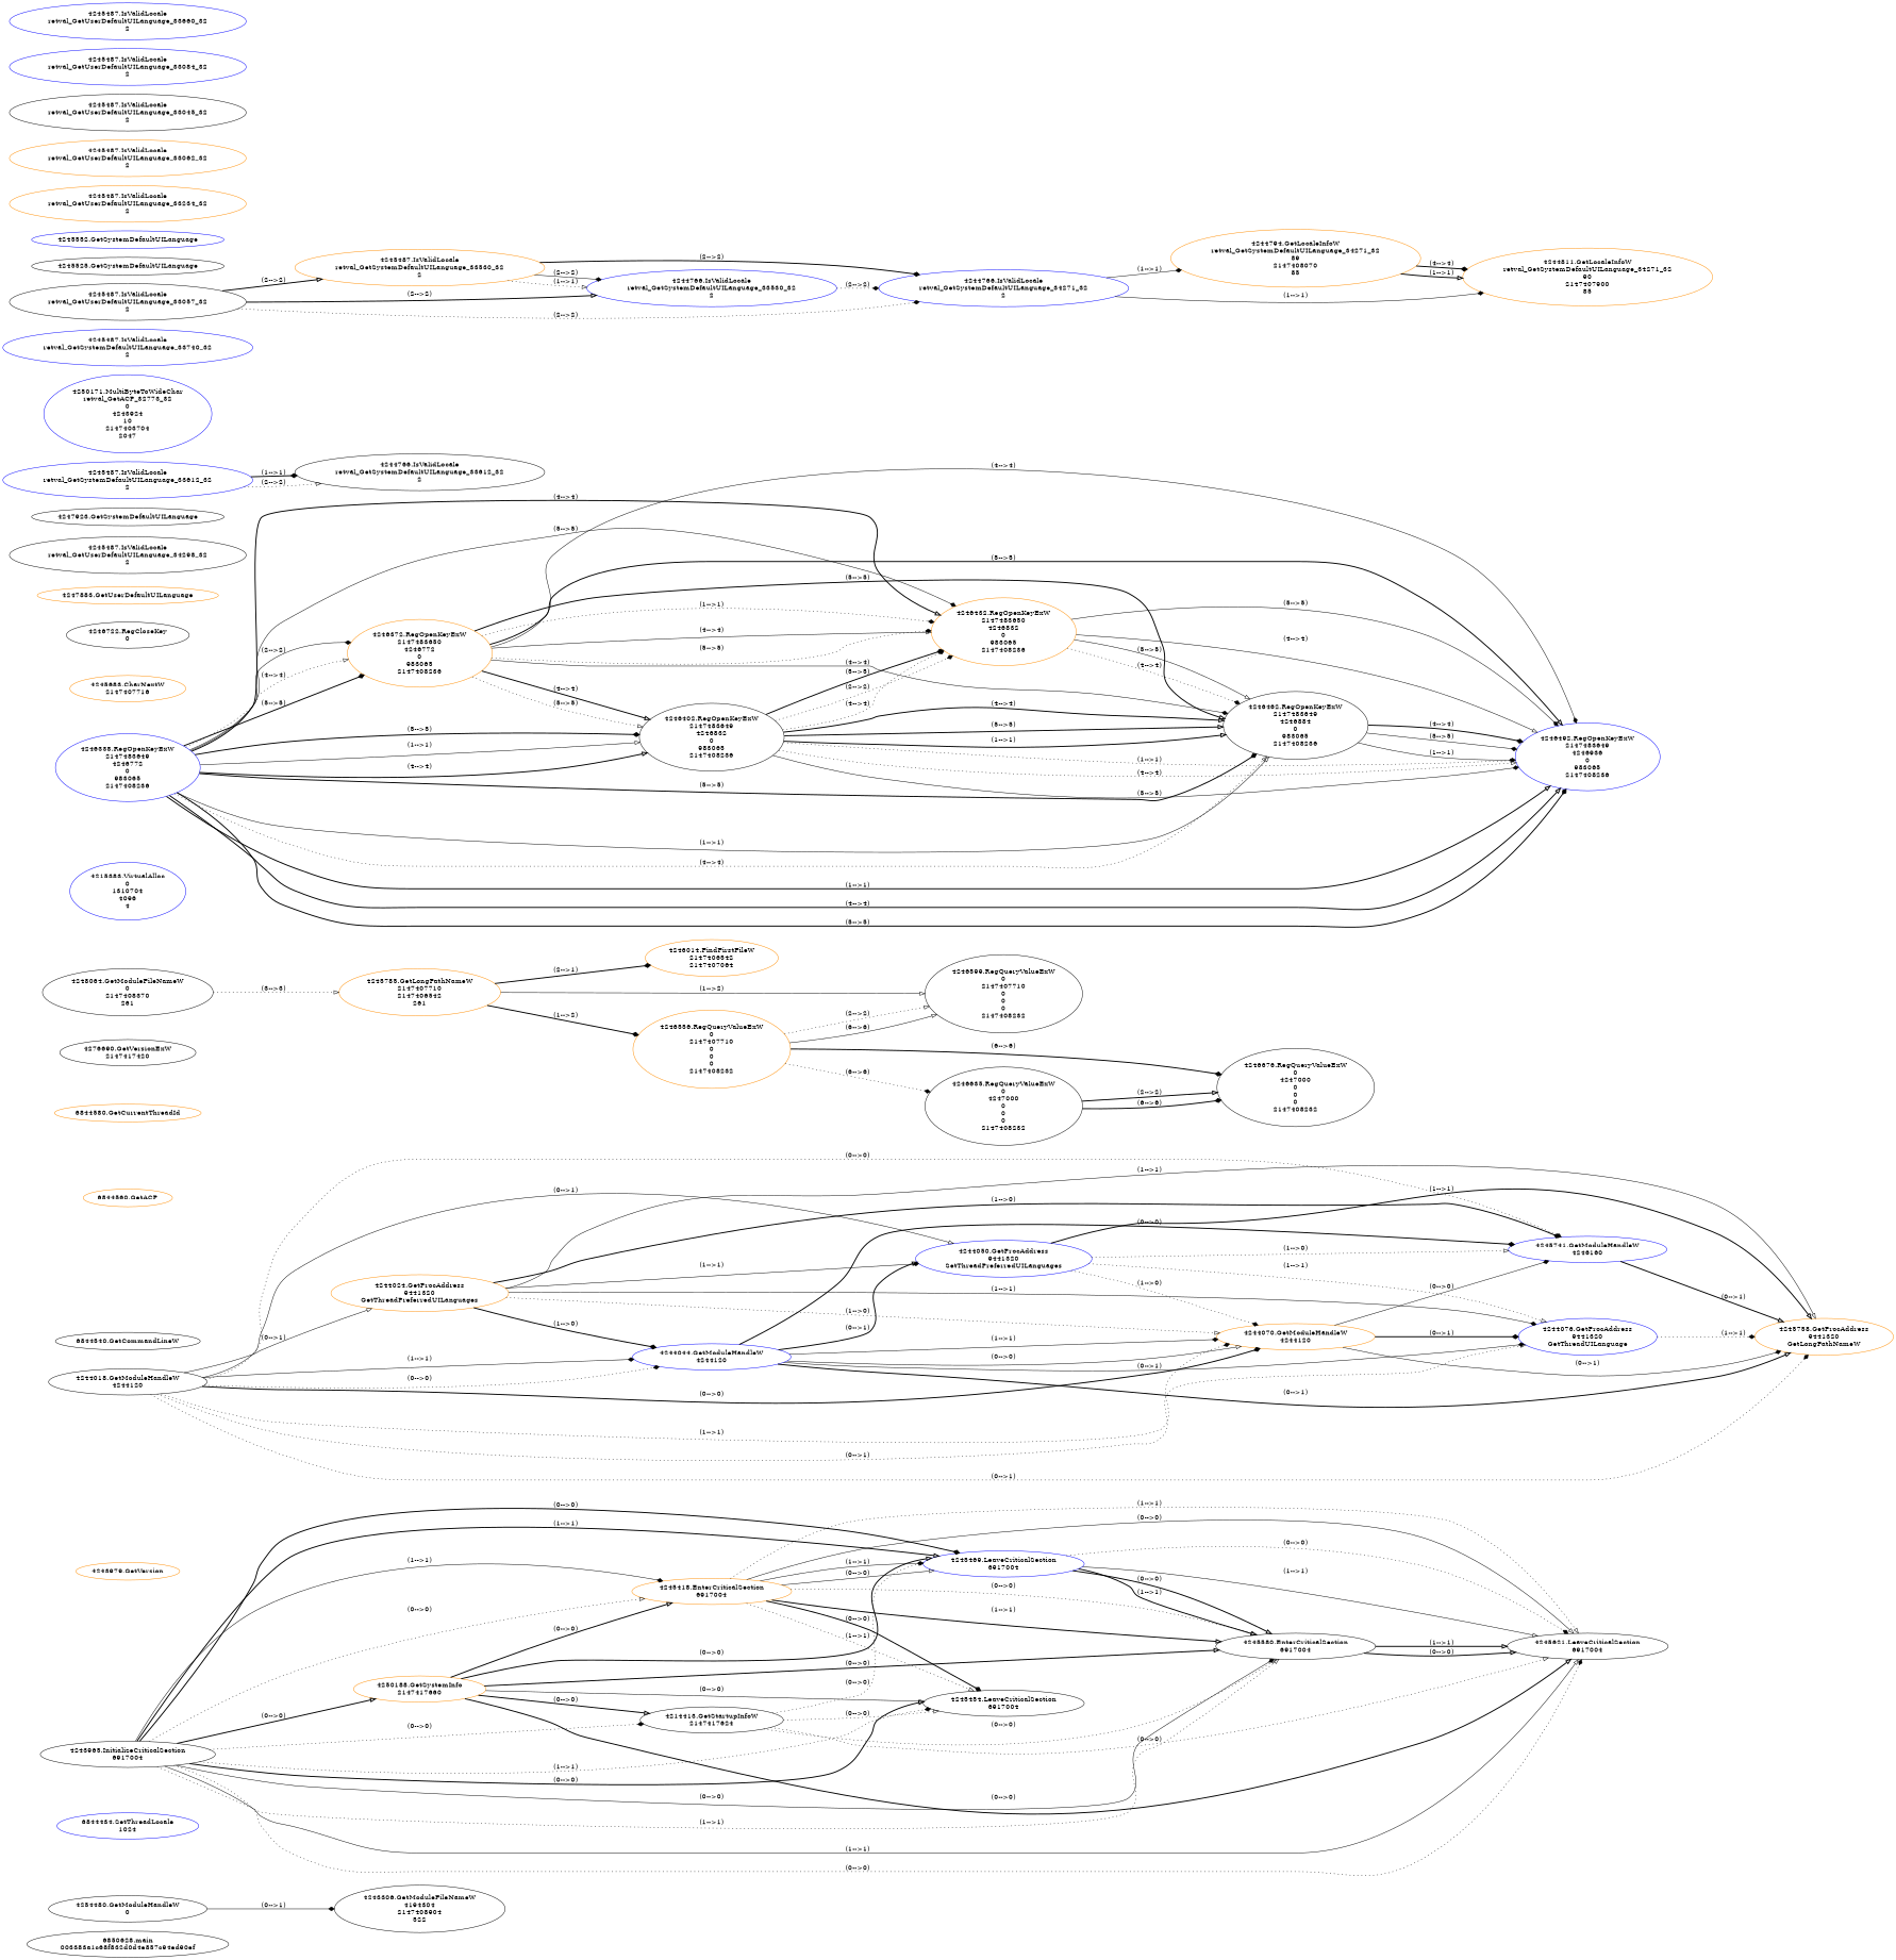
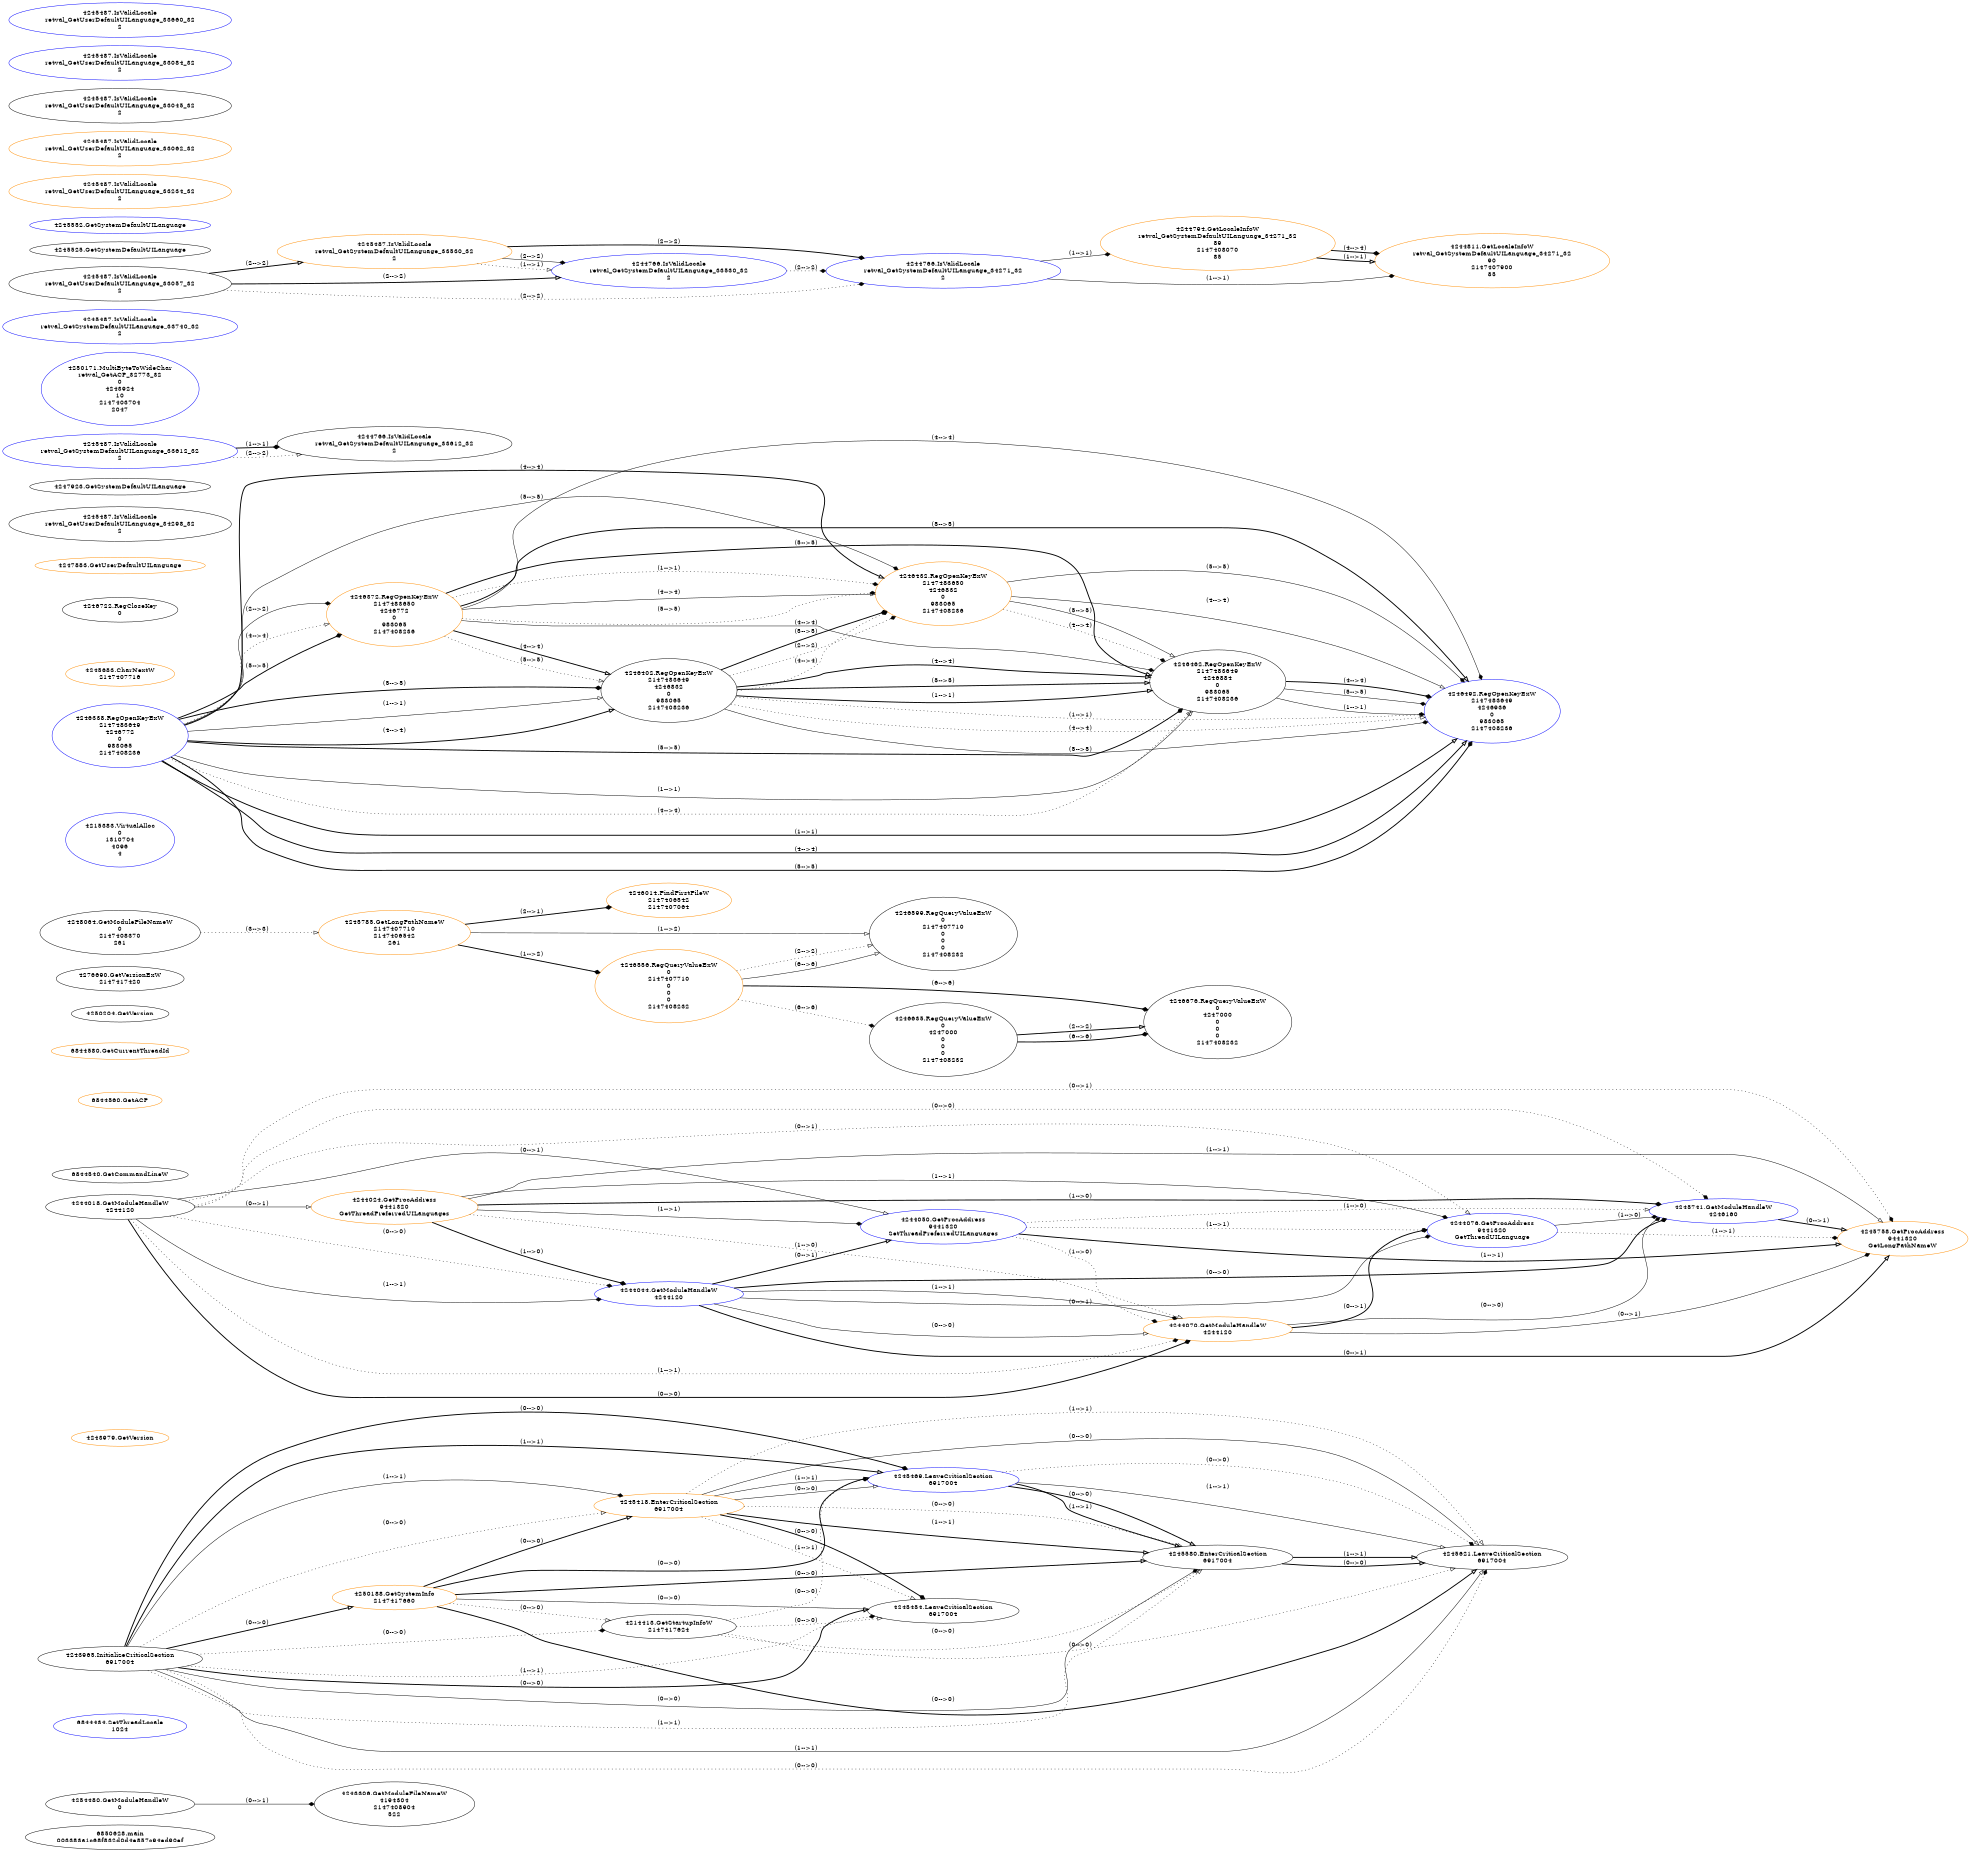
  digraph {
    rankdir=LR
    node [color=black]
    edge [arrowhead=onormal style=bold]
    n1 [label="6850628.main\n003383a1c68f832d0d4e857c94ed90ef"]
    n2 [label="4254480.GetModuleHandleW\n0"]
    n3 [label="4243306.GetModuleFileNameW\n4194304\n2147408904\n522"]
    n4 [color=blue label="6844434.SetThreadLocale\n1024"]
    n5 [label="4243965.InitializeCriticalSection\n6917004"]
    n6 [color=darkorange label="4250188.GetSystemInfo\n2147417660"]
    n7 [label="4214413.GetStartupInfoW\n2147417624"]
    n8 [color=darkorange label="4245418.EnterCriticalSection\n6917004"]
    n9 [color=blue label="4245469.LeaveCriticalSection\n6917004"]
    n10 [label="4245454.LeaveCriticalSection\n6917004"]
    n11 [label="4245580.EnterCriticalSection\n6917004"]
    n12 [label="4245621.LeaveCriticalSection\n6917004"]
    n13 [color=darkorange label="4243979.GetVersion\n"]
    n14 [label="4244018.GetModuleHandleW\n4244120"]
    n15 [color=darkorange label="4244024.GetProcAddress\n9441320\nGetThreadPreferredUILanguages"]
    n16 [color=blue label="4244044.GetModuleHandleW\n4244120"]
    n17 [color=blue label="4244050.GetProcAddress\n9441320\nSetThreadPreferredUILanguages"]
    n18 [color=darkorange label="4244070.GetModuleHandleW\n4244120"]
    n19 [color=blue label="4244076.GetProcAddress\n9441320\nGetThreadUILanguage"]
    n20 [color=blue label="4245741.GetModuleHandleW\n4246160"]
    n21 [color=darkorange label="4245758.GetProcAddress\n9441320\nGetLongPathNameW"]
    n22 [label="6844540.GetCommandLineW\n"]
    n23 [color=darkorange label="6844560.GetACP\n"]
    n24 [color=darkorange label="6844580.GetCurrentThreadId\n"]
+   n25 [label="4250204.GetVersion\n"]
    n26 [label="4276690.GetVersionExW\n2147417420"]
    n27 [label="4248064.GetModuleFileNameW\n0\n2147408370\n261"]
    n28 [color=darkorange label="4245785.GetLongPathNameW\n2147407710\n2147406542\n261"]
    n29 [color=darkorange label="4246014.FindFirstFileW\n2147406542\n2147407064"]
    n30 [color=darkorange label="4246556.RegQueryValueExW\n0\n2147407710\n0\n0\n0\n2147408232"]
    n31 [label="4246599.RegQueryValueExW\n0\n2147407710\n0\n0\n0\n2147408232"]
    n32 [color=blue label="4215383.VirtualAlloc\n0\n1310704\n4096\n4"]
    n33 [color=blue label="4246338.RegOpenKeyExW\n2147483649\n4246772\n0\n983065\n2147408236"]
    n34 [color=darkorange label="4246372.RegOpenKeyExW\n2147483650\n4246772\n0\n983065\n2147408236"]
    n35 [label="4246402.RegOpenKeyExW\n2147483649\n4246832\n0\n983065\n2147408236"]
    n36 [color=darkorange label="4246432.RegOpenKeyExW\n2147483650\n4246832\n0\n983065\n2147408236"]
    n37 [label="4246462.RegOpenKeyExW\n2147483649\n4246884\n0\n983065\n2147408236"]
    n38 [color=blue label="4246492.RegOpenKeyExW\n2147483649\n4246936\n0\n983065\n2147408236"]
    n39 [label="4246635.RegQueryValueExW\n0\n4247000\n0\n0\n0\n2147408232"]
    n40 [label="4246676.RegQueryValueExW\n0\n4247000\n0\n0\n0\n2147408232"]
    n41 [color=darkorange label="4245683.CharNextW\n2147407716"]
    n42 [label="4246722.RegCloseKey\n0"]
    n43 [color=darkorange label="4247883.GetUserDefaultUILanguage\n"]
    n44 [label="4245487.IsValidLocale\nretval_GetUserDefaultUILanguage_34298_32\n2"]
    n45 [label="4247923.GetSystemDefaultUILanguage\n"]
    n46 [color=blue label="4245487.IsValidLocale\nretval_GetSystemDefaultUILanguage_33612_32\n2"]
    n47 [label="4244766.IsValidLocale\nretval_GetSystemDefaultUILanguage_33612_32\n2"]
    n48 [color=blue label="4250171.MultiByteToWideChar\nretval_GetACP_32773_32\n0\n4243924\n10\n2147403704\n2047"]
    n49 [color=blue label="4245487.IsValidLocale\nretval_GetSystemDefaultUILanguage_33740_32\n2"]
    n50 [label="4245487.IsValidLocale\nretval_GetUserDefaultUILanguage_33057_32\n2"]
    n51 [color=darkorange label="4245487.IsValidLocale\nretval_GetSystemDefaultUILanguage_33530_32\n2"]
    n52 [color=blue label="4244766.IsValidLocale\nretval_GetSystemDefaultUILanguage_33530_32\n2"]
    n53 [color=blue label="4244766.IsValidLocale\nretval_GetSystemDefaultUILanguage_34271_32\n2"]
    n54 [color=darkorange label="4244794.GetLocaleInfoW\nretval_GetSystemDefaultUILanguage_34271_32\n89\n2147408070\n85"]
    n55 [color=darkorange label="4244811.GetLocaleInfoW\nretval_GetSystemDefaultUILanguage_34271_32\n90\n2147407900\n85"]
    n56 [label="4245525.GetSystemDefaultUILanguage\n"]
    n57 [color=blue label="4245552.GetSystemDefaultUILanguage\n"]
    n58 [color=darkorange label="4245487.IsValidLocale\nretval_GetUserDefaultUILanguage_33234_32\n2"]
    n59 [color=darkorange label="4245487.IsValidLocale\nretval_GetUserDefaultUILanguage_33062_32\n2"]
    n60 [label="4245487.IsValidLocale\nretval_GetUserDefaultUILanguage_33045_32\n2"]
    n61 [color=blue label="4245487.IsValidLocale\nretval_GetUserDefaultUILanguage_33084_32\n2"]
    n62 [color=blue label="4245487.IsValidLocale\nretval_GetUserDefaultUILanguage_33660_32\n2"]
    n2 -> n3 [arrowhead=diamond label="(0-->1)" style=solid]
    n5 -> n6 [label="(0-->0)"]
    n5 -> n7 [arrowhead=diamond label="(0-->0)" style=dotted]
    n5 -> n8 [arrowhead=diamond label="(1-->1)" style=solid]
    n5 -> n8 [label="(0-->0)" style=dotted]
    n5 -> n9 [label="(1-->1)"]
    n5 -> n9 [arrowhead=diamond label="(0-->0)"]
    n5 -> n10 [arrowhead=diamond label="(1-->1)" style=dotted]
    n5 -> n10 [label="(0-->0)"]
    n5 -> n11 [label="(1-->1)" style=dotted]
    n5 -> n11 [arrowhead=diamond label="(0-->0)" style=solid]
    n5 -> n12 [label="(1-->1)" style=solid]
    n5 -> n12 [arrowhead=diamond label="(0-->0)" style=dotted]
-   n6 -> n7 [label="(0-->0)"]
+   n6 -> n7 [label="(0-->0)" style=dotted]
    n6 -> n8 [label="(0-->0)"]
    n6 -> n9 [label="(0-->0)"]
    n6 -> n10 [label="(0-->0)" style=solid]
    n6 -> n11 [label="(0-->0)"]
    n6 -> n12 [label="(0-->0)"]
    n7 -> n9 [label="(0-->0)" style=dotted]
    n7 -> n10 [label="(0-->0)" style=dotted]
    n7 -> n11 [label="(0-->0)" style=dotted]
    n7 -> n12 [label="(0-->0)" style=dotted]
    n8 -> n9 [arrowhead=diamond label="(1-->1)" style=solid]
    n8 -> n9 [label="(0-->0)" style=solid]
    n8 -> n10 [label="(1-->1)" style=dotted]
    n8 -> n10 [arrowhead=diamond label="(0-->0)"]
    n8 -> n11 [label="(1-->1)"]
    n8 -> n11 [label="(0-->0)" style=dotted]
    n8 -> n12 [label="(1-->1)" style=dotted]
    n8 -> n12 [label="(0-->0)" style=solid]
    n9 -> n11 [label="(1-->1)"]
    n9 -> n11 [label="(0-->0)"]
    n9 -> n12 [label="(1-->1)" style=solid]
    n9 -> n12 [arrowhead=diamond label="(0-->0)" style=dotted]
    n11 -> n12 [label="(1-->1)"]
    n11 -> n12 [label="(0-->0)"]
    n14 -> n15 [label="(0-->1)" style=solid]
    n14 -> n16 [arrowhead=diamond label="(1-->1)" style=solid]
    n14 -> n16 [arrowhead=diamond label="(0-->0)" style=dotted]
    n14 -> n17 [label="(0-->1)" style=solid]
    n14 -> n18 [arrowhead=diamond label="(1-->1)" style=dotted]
    n14 -> n18 [arrowhead=diamond label="(0-->0)"]
    n14 -> n19 [label="(0-->1)" style=dotted]
    n14 -> n20 [arrowhead=diamond label="(0-->0)" style=dotted]
    n14 -> n21 [arrowhead=diamond label="(0-->1)" style=dotted]
    n15 -> n16 [arrowhead=diamond label="(1-->0)"]
    n15 -> n17 [arrowhead=diamond label="(1-->1)" style=solid]
    n15 -> n18 [label="(1-->0)" style=dotted]
    n15 -> n19 [arrowhead=diamond label="(1-->1)" style=solid]
    n15 -> n20 [arrowhead=diamond label="(1-->0)"]
    n15 -> n21 [label="(1-->1)" style=solid]
    n16 -> n17 [label="(0-->1)"]
    n16 -> n18 [arrowhead=diamond label="(1-->1)" style=solid]
    n16 -> n18 [label="(0-->0)" style=solid]
    n16 -> n19 [arrowhead=diamond label="(0-->1)" style=solid]
    n16 -> n20 [arrowhead=diamond label="(0-->0)"]
    n16 -> n21 [label="(0-->1)"]
    n17 -> n18 [arrowhead=diamond label="(1-->0)" style=dotted]
    n17 -> n19 [label="(1-->1)" style=dotted]
    n17 -> n20 [label="(1-->0)" style=dotted]
    n17 -> n21 [label="(1-->1)"]
    n18 -> n19 [arrowhead=diamond label="(0-->1)"]
    n18 -> n20 [arrowhead=diamond label="(0-->0)" style=solid]
    n18 -> n21 [arrowhead=diamond label="(0-->1)" style=solid]
+   n19 -> n20 [arrowhead=diamond label="(1-->0)" style=solid]
    n19 -> n21 [arrowhead=diamond label="(1-->1)" style=dotted]
    n20 -> n21 [label="(0-->1)"]
    n27 -> n28 [label="(3-->3)" style=dotted]
    n28 -> n29 [arrowhead=diamond label="(2-->1)"]
    n28 -> n30 [arrowhead=diamond label="(1-->2)"]
    n28 -> n31 [label="(1-->2)" style=solid]
    n30 -> n31 [label="(2-->2)" style=dotted]
    n30 -> n31 [label="(6-->6)" style=solid]
    n30 -> n39 [arrowhead=diamond label="(6-->6)" style=dotted]
    n30 -> n40 [arrowhead=diamond label="(6-->6)"]
    n33 -> n34 [arrowhead=diamond label="(2-->2)" style=solid]
    n33 -> n34 [label="(4-->4)" style=dotted]
    n33 -> n34 [arrowhead=diamond label="(5-->5)"]
    n33 -> n35 [label="(1-->1)" style=solid]
    n33 -> n35 [label="(4-->4)"]
    n33 -> n35 [arrowhead=diamond label="(5-->5)"]
    n33 -> n36 [label="(4-->4)"]
    n33 -> n36 [arrowhead=diamond label="(5-->5)" style=solid]
    n33 -> n37 [label="(1-->1)" style=solid]
    n33 -> n37 [label="(4-->4)" style=dotted]
    n33 -> n37 [arrowhead=diamond label="(5-->5)"]
    n33 -> n38 [label="(1-->1)"]
    n33 -> n38 [label="(4-->4)"]
    n33 -> n38 [arrowhead=diamond label="(5-->5)"]
    n34 -> n35 [label="(4-->4)"]
    n34 -> n35 [label="(5-->5)" style=dotted]
    n34 -> n36 [arrowhead=diamond label="(1-->1)" style=dotted]
    n34 -> n36 [label="(4-->4)" style=solid]
    n34 -> n36 [arrowhead=diamond label="(5-->5)" style=dotted]
    n34 -> n37 [arrowhead=diamond label="(4-->4)" style=solid]
    n34 -> n37 [label="(5-->5)"]
    n34 -> n38 [arrowhead=diamond label="(4-->4)" style=solid]
    n34 -> n38 [label="(5-->5)"]
    n35 -> n36 [arrowhead=diamond label="(2-->2)" style=dotted]
    n35 -> n36 [arrowhead=diamond label="(4-->4)" style=dotted]
    n35 -> n36 [arrowhead=diamond label="(5-->5)"]
    n35 -> n37 [label="(1-->1)"]
    n35 -> n37 [label="(4-->4)"]
    n35 -> n37 [label="(5-->5)"]
    n35 -> n38 [label="(1-->1)" style=dotted]
    n35 -> n38 [label="(4-->4)" style=dotted]
    n35 -> n38 [arrowhead=diamond label="(5-->5)" style=solid]
    n36 -> n37 [arrowhead=diamond label="(4-->4)" style=dotted]
    n36 -> n37 [label="(5-->5)" style=solid]
    n36 -> n38 [label="(4-->4)" style=solid]
    n36 -> n38 [arrowhead=diamond label="(5-->5)" style=solid]
    n37 -> n38 [arrowhead=diamond label="(1-->1)" style=solid]
    n37 -> n38 [arrowhead=diamond label="(4-->4)"]
    n37 -> n38 [arrowhead=diamond label="(5-->5)" style=solid]
    n39 -> n40 [label="(2-->2)"]
    n39 -> n40 [arrowhead=diamond label="(6-->6)"]
    n46 -> n47 [arrowhead=diamond label="(1-->1)"]
    n46 -> n47 [label="(2-->2)" style=dotted]
    n50 -> n51 [label="(2-->2)"]
    n50 -> n52 [label="(2-->2)"]
    n50 -> n53 [arrowhead=diamond label="(2-->2)" style=dotted]
    n51 -> n52 [label="(1-->1)" style=dotted]
    n51 -> n52 [arrowhead=diamond label="(2-->2)" style=solid]
    n51 -> n53 [arrowhead=diamond label="(2-->2)"]
    n52 -> n53 [arrowhead=diamond label="(2-->2)" style=dotted]
    n53 -> n54 [arrowhead=diamond label="(1-->1)" style=solid]
    n53 -> n55 [arrowhead=diamond label="(1-->1)" style=solid]
    n54 -> n55 [label="(1-->1)"]
    n54 -> n55 [arrowhead=diamond label="(4-->4)"]
  }
